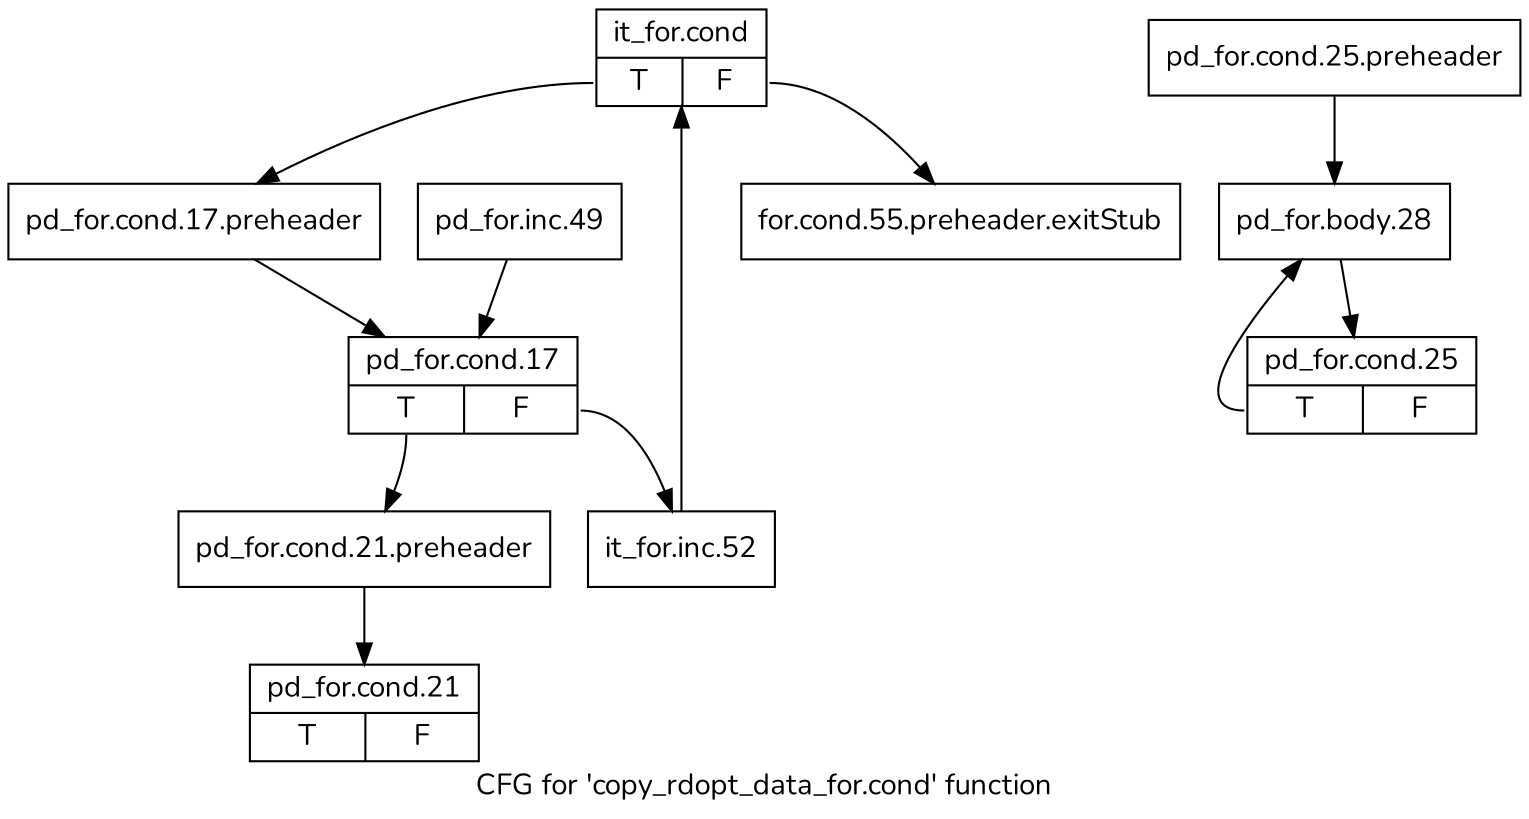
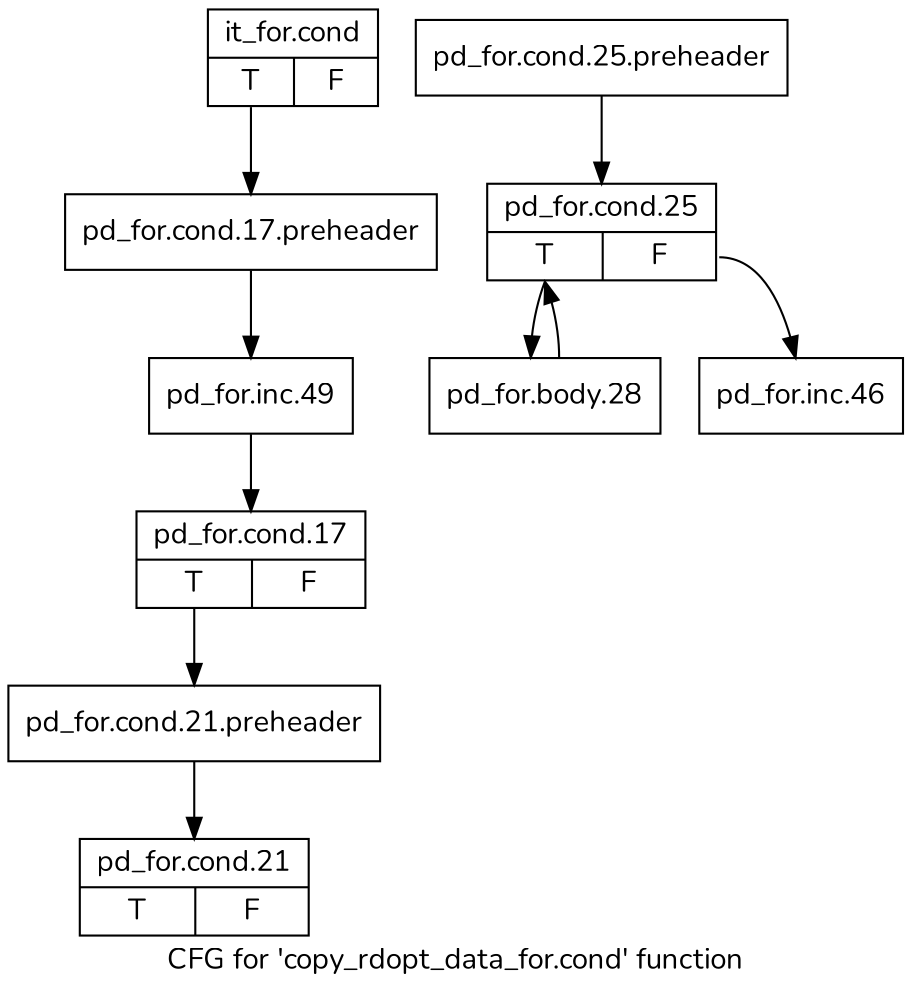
  digraph {
    fontname=Nunito
    label="CFG for 'copy_rdopt_data_for.cond' function"
    node [fontname=Nunito shape=record]
    edge [fontname=Nunito]
    n1 [label="{it_for.cond|{<s0>T|<s1>F}}"]
-   n2 [label="{for.cond.55.preheader.exitStub}"]
    n3 [label="{pd_for.cond.17.preheader}"]
    n4 [label="{pd_for.cond.17|{<s0>T|<s1>F}}"]
    n5 [label="{pd_for.cond.21.preheader}"]
-   n6 [label="{it_for.inc.52}"]
    n7 [label="{pd_for.cond.21|{<s0>T|<s1>F}}"]
    n8 [label="{pd_for.cond.25.preheader}"]
    n9 [label="{pd_for.cond.25|{<s0>T|<s1>F}}"]
    n10 [label="{pd_for.inc.49}"]
    n11 [label="{pd_for.body.28}"]
-   n1 -> n2 [tailport=s1]
+   n12 [label="{pd_for.inc.46}"]
    n1 -> n3 [tailport=s0]
-   n3 -> n4
+   n3 -> n10
    n4 -> n5 [tailport=s0]
-   n4 -> n6 [tailport=s1]
    n5 -> n7
-   n6 -> n1
-   n8 -> n11
+   n8 -> n9
    n9 -> n11 [tailport=s0]
+   n9 -> n12 [tailport=s1]
    n10 -> n4
    n11 -> n9
  }
